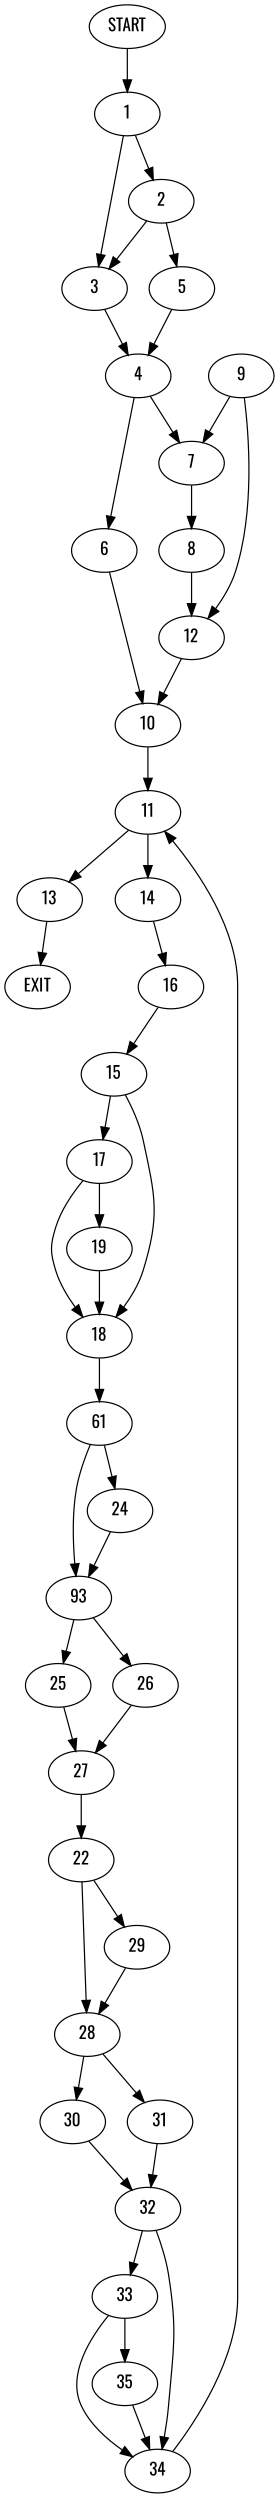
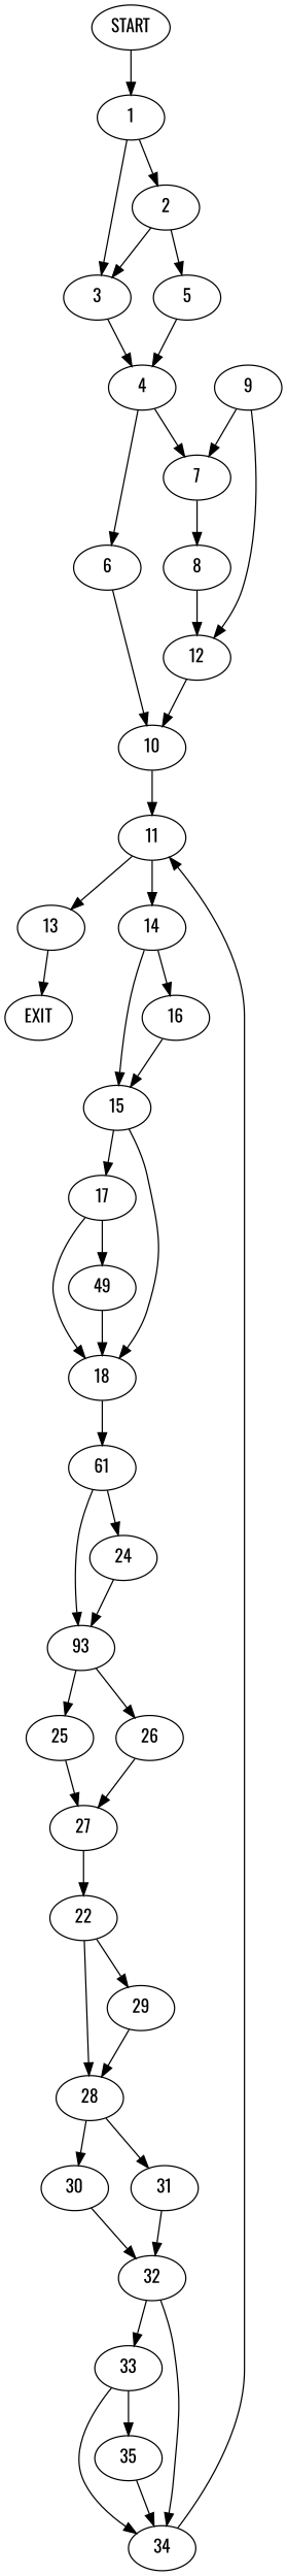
  digraph {
    fontname=Oswald
    node [fontname=Oswald]
    edge [fontname=Oswald]
    n1 [label=START]
    1
    2
    3
    n5 [label=EXIT]
    5
    4
    6
    7
    10
    8
    11
    12
    9
    13
    14
    15
    16
    17
    18
-   19
+   19 [label=49]
    n22 [label=61]
    n23 [label=93]
    24
    22
    28
    29
    25
    26
    30
    31
    27
    32
    33
    34
    35
    n1 -> 1
    1 -> 2
    1 -> 3
    2 -> 3
    2 -> 5
    3 -> 4
    5 -> 4
    4 -> 6
    4 -> 7
    6 -> 10
    7 -> 8
    10 -> 11
    8 -> 12
    11 -> 13
    11 -> 14
    12 -> 10
    9 -> 7
    9 -> 12
    13 -> n5
+   14 -> 15
    14 -> 16
    15 -> 17
    15 -> 18
    16 -> 15
    17 -> 18
    17 -> 19
    18 -> n22
    19 -> 18
    n22 -> n23
    n22 -> 24
    n23 -> 25
    n23 -> 26
    24 -> n23
    22 -> 28
    22 -> 29
    28 -> 30
    28 -> 31
    29 -> 28
    25 -> 27
    26 -> 27
    30 -> 32
    31 -> 32
    27 -> 22
    32 -> 33
    32 -> 34
    33 -> 34
    33 -> 35
    34 -> 11
    35 -> 34
  }
